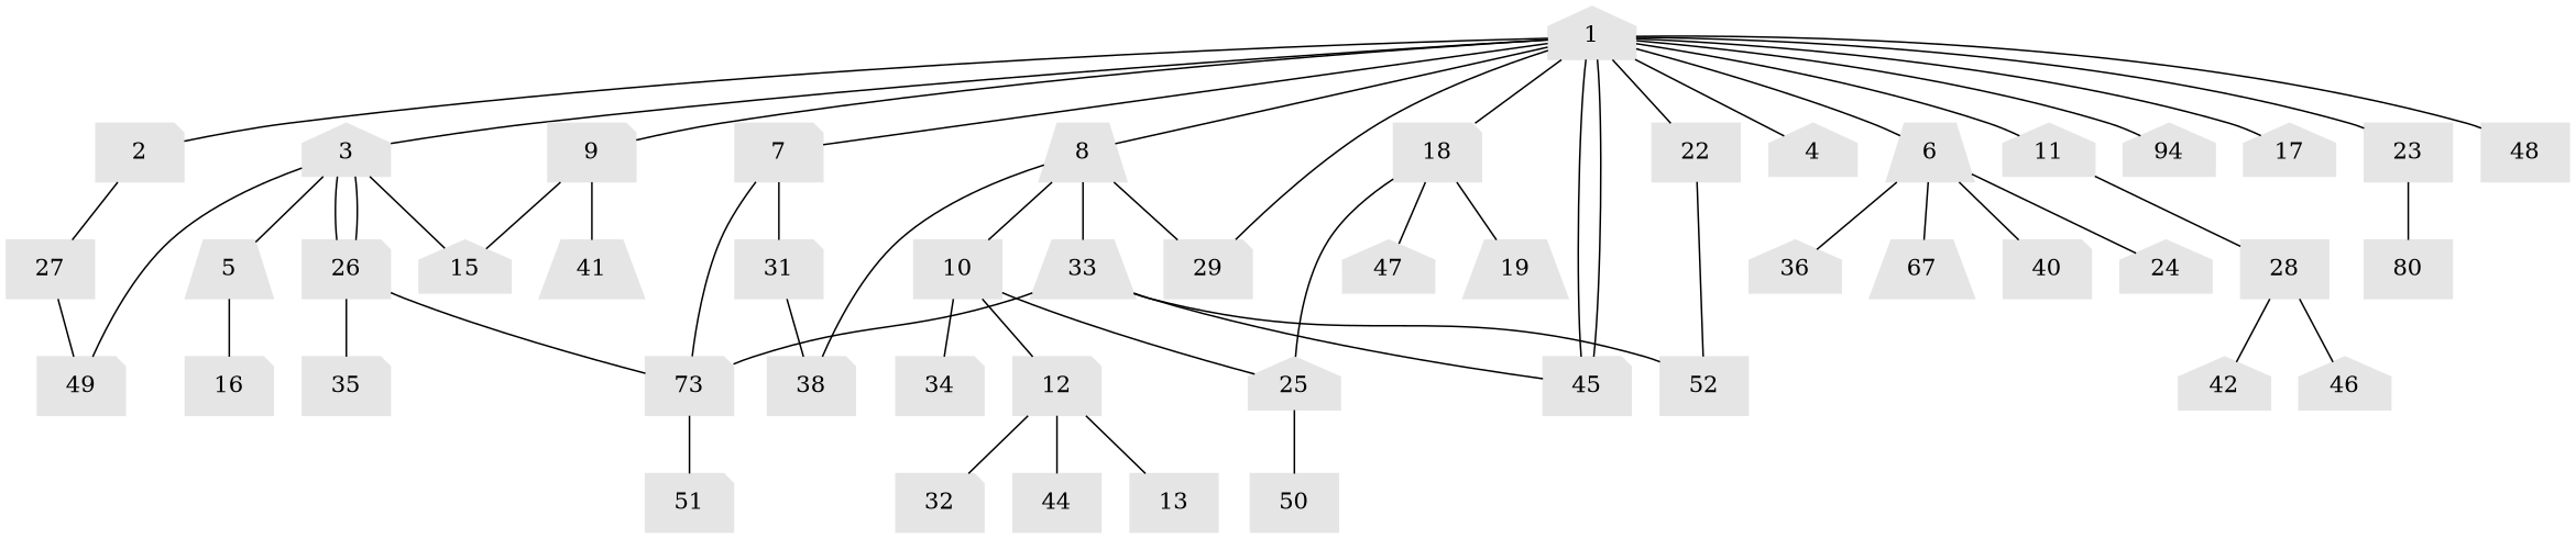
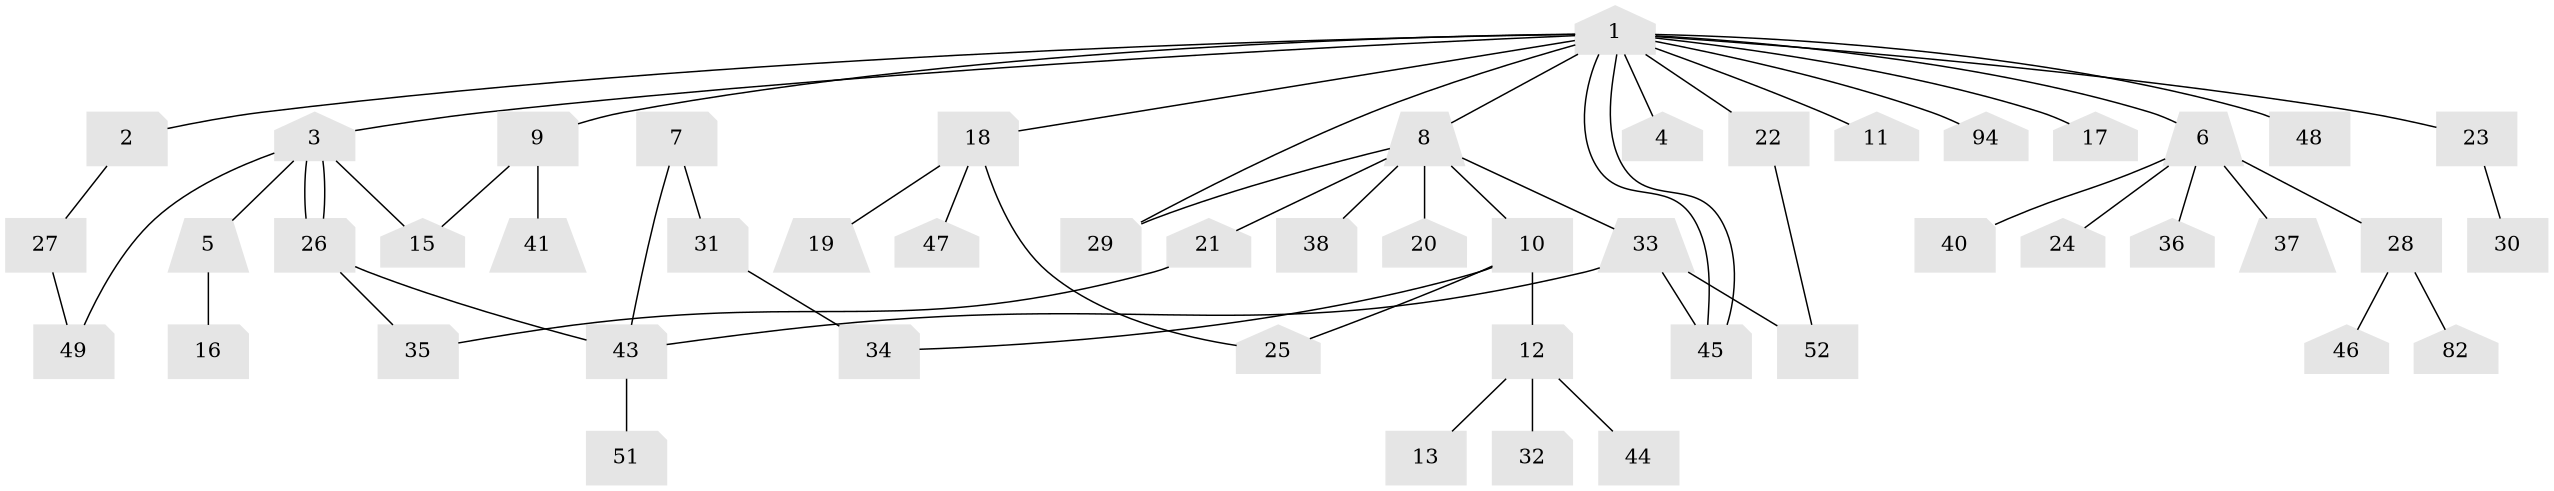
  graph {
    node [color=gray90 shape=note style=filled]
    1 [shape=house]
    2
    3 [shape=house]
    4 [shape=house]
    6 [shape=trapezium]
    7
    8 [shape=trapezium]
    9
    11 [shape=house]
    n10 [label=94 shape=house]
    17 [shape=house]
    18
    22 [shape=box]
    23 [shape=box]
    29
    45
    48 [shape=box]
    27 [shape=box]
    5 [shape=trapezium]
    15 [shape=house]
    26
    49
    24 [shape=house]
    28 [shape=box]
    36 [shape=house]
-   37 [shape=trapezium label=67]
+   37 [shape=trapezium]
    40
    31
-   43 [label=73]
+   43
    10 [shape=box]
+   20 [shape=house]
+   21 [shape=house]
    33 [shape=trapezium]
    38
    41 [shape=trapezium]
    25 [shape=house]
    19 [shape=trapezium]
    47 [shape=house]
    52 [shape=box]
-   30 [shape=box label=80]
+   30 [shape=box]
    16
    35
-   42 [shape=house]
+   42 [shape=house label=82]
    46 [shape=house]
    51
    12
    34
    44 [shape=box]
    13 [shape=box]
    32
-   50 [shape=box]
    1 -- 2
    1 -- 3
    1 -- 4
    1 -- 6
-   1 -- 7
    1 -- 8
    1 -- 9
    1 -- 11
    1 -- n10
    1 -- 17
    1 -- 18
    1 -- 22
    1 -- 23
    1 -- 29
    1 -- 45
    1 -- 45
    1 -- 48
    2 -- 27
    3 -- 5
    3 -- 15
    3 -- 26
    3 -- 26
    3 -- 49
    6 -- 24
-   11 -- 28
+   6 -- 28
    6 -- 36
    6 -- 37
    6 -- 40
    7 -- 31
    7 -- 43
    8 -- 29
    8 -- 10
+   8 -- 20
+   8 -- 21
    8 -- 33
    8 -- 38
    9 -- 15
    9 -- 41
    18 -- 25
    18 -- 19
    18 -- 47
    22 -- 52
    23 -- 30
    27 -- 49
    5 -- 16
    26 -- 43
    26 -- 35
    28 -- 42
    28 -- 46
-   31 -- 38
+   31 -- 34
    43 -- 51
    10 -- 25
    10 -- 12
    10 -- 34
+   21 -- 35
    33 -- 45
    33 -- 43
    33 -- 52
-   25 -- 50
    12 -- 44
    12 -- 13
    12 -- 32
  }
